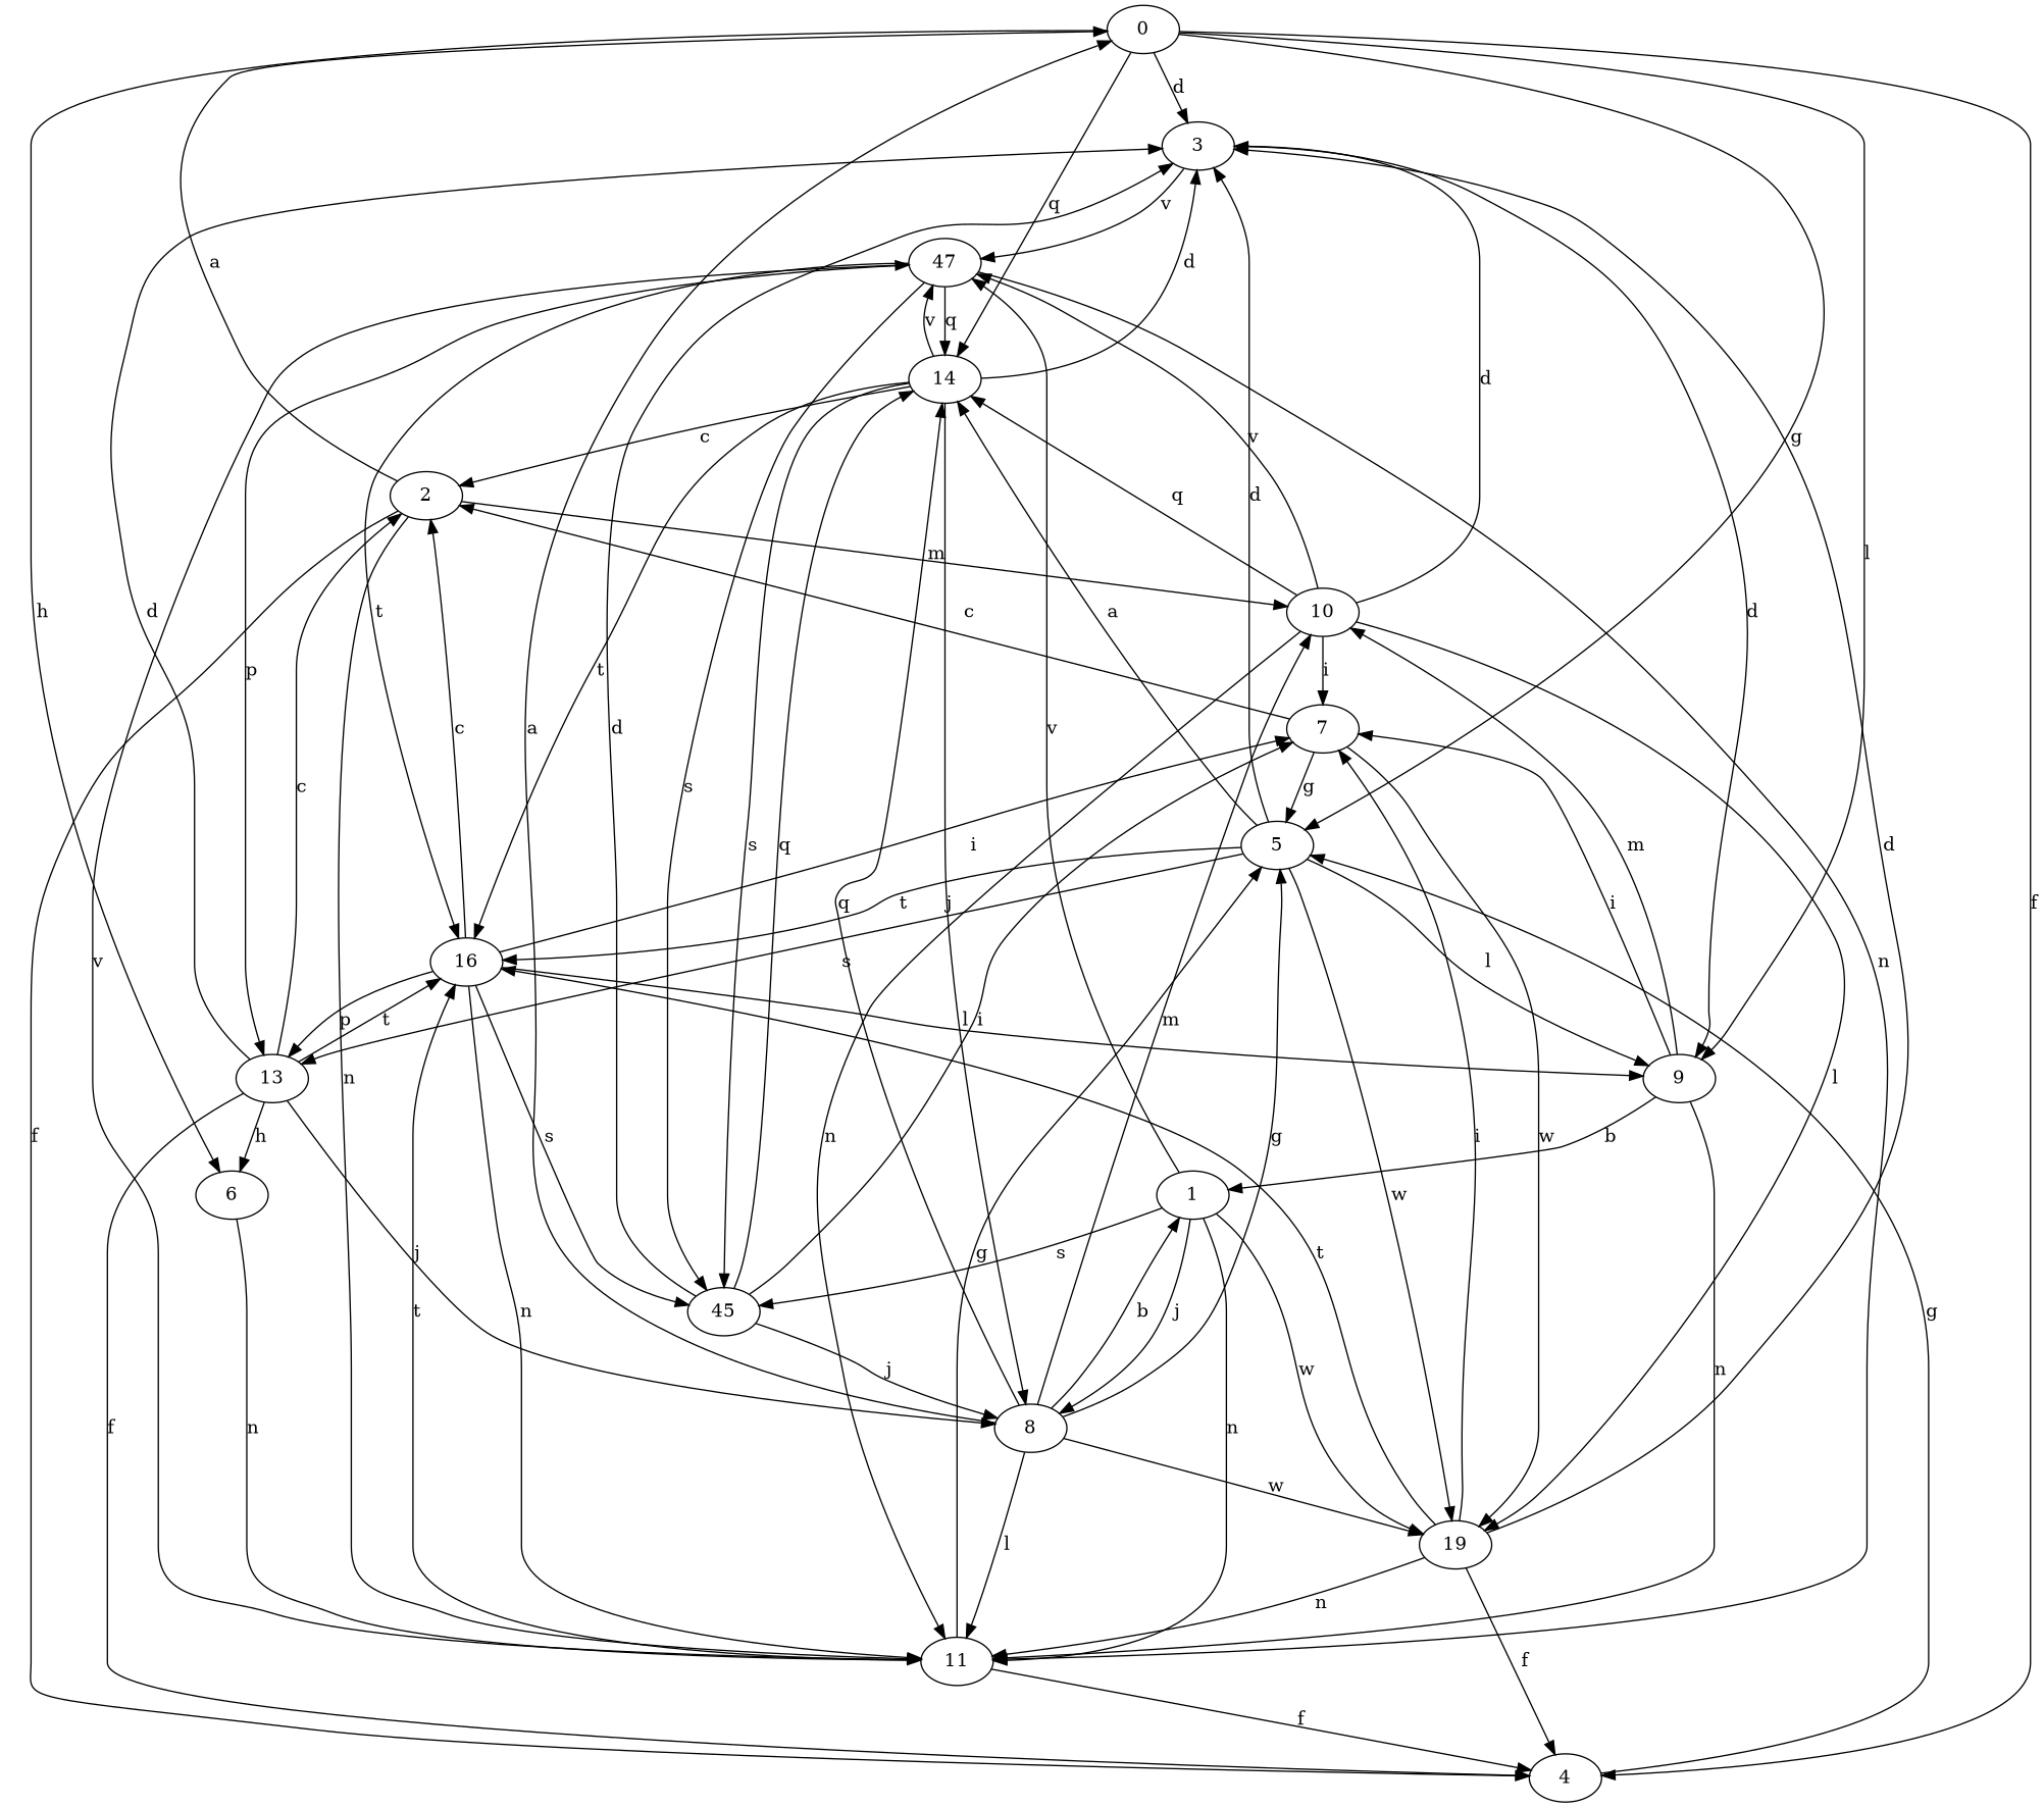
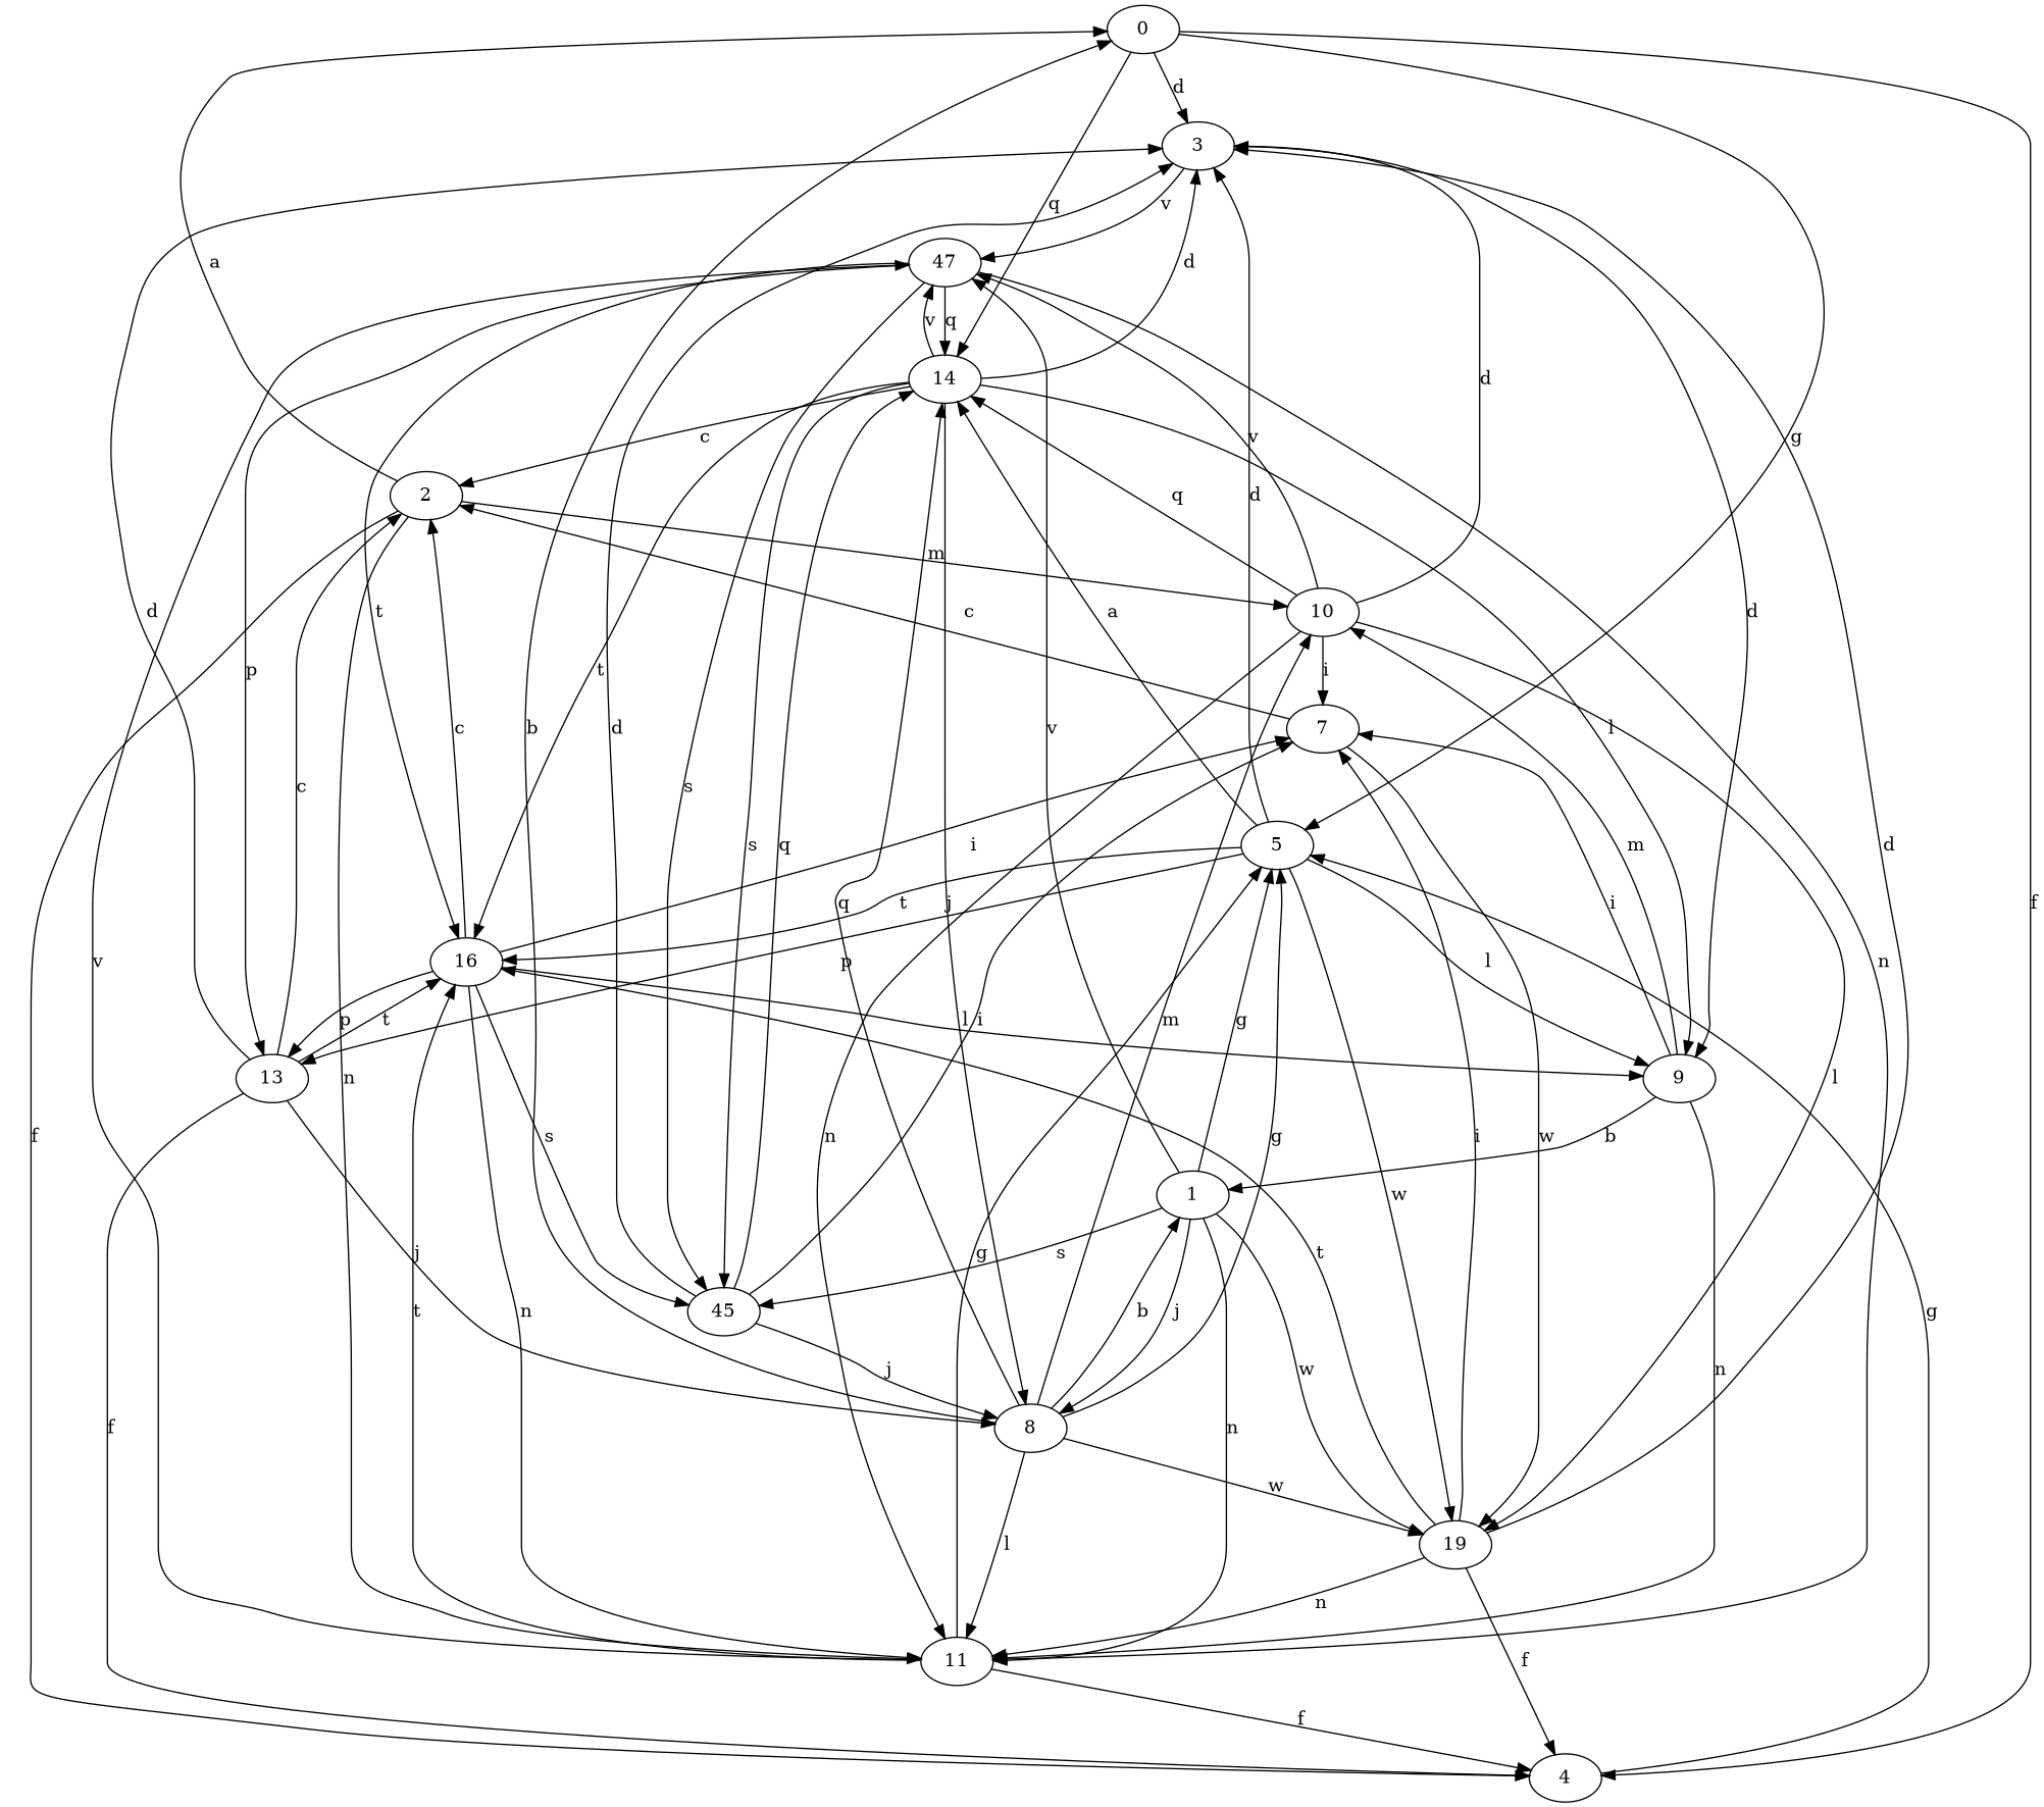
  strict digraph {
    0
    3
    4
    5
-   6
    14
    n7 [label=47]
    9
    19
    13
    16
    11
    8
    n14 [label=45]
    2
    1
    10
    7
    0 -> 3 [label=d]
    0 -> 4 [label=f]
    0 -> 5 [label=g]
-   0 -> 6 [label=h]
    0 -> 14 [label=q]
    3 -> n7 [label=v]
    3 -> 9 [label=d]
    4 -> 5 [label=g]
    5 -> 3 [label=d]
    5 -> 14 [label=a]
    5 -> 9 [label=l]
    5 -> 19 [label=w]
-   5 -> 13 [label=s]
+   5 -> 13 [label=p]
    5 -> 16 [label=t]
-   6 -> 11 [label=n]
    14 -> 3 [label=d]
    14 -> n7 [label=v]
-   0 -> 9 [label=l]
+   14 -> 9 [label=l]
    14 -> 16 [label=t]
    14 -> 8 [label=j]
    14 -> n14 [label=s]
    14 -> 2 [label=c]
    n7 -> 14 [label=q]
    n7 -> 13 [label=p]
    n7 -> 16 [label=t]
    n7 -> 11 [label=n]
    n7 -> n14 [label=s]
    9 -> 11 [label=n]
    9 -> 1 [label=b]
    9 -> 10 [label=m]
    9 -> 7 [label=i]
    19 -> 3 [label=d]
    19 -> 4 [label=f]
    19 -> 16 [label=t]
    19 -> 11 [label=n]
    19 -> 7 [label=i]
    13 -> 3 [label=d]
    13 -> 4 [label=f]
-   13 -> 6 [label=h]
    13 -> 16 [label=t]
    13 -> 8 [label=j]
    13 -> 2 [label=c]
    16 -> 9 [label=l]
    16 -> 13 [label=p]
    16 -> 11 [label=n]
    16 -> n14 [label=s]
    16 -> 2 [label=c]
    16 -> 7 [label=i]
    11 -> 4 [label=f]
    11 -> 5 [label=g]
    11 -> n7 [label=v]
    11 -> 16 [label=t]
-   8 -> 0 [label=a]
+   8 -> 0 [label=b]
    8 -> 5 [label=g]
    8 -> 14 [label=q]
    8 -> 19 [label=w]
    8 -> 11 [label=l]
    8 -> 1 [label=b]
    8 -> 10 [label=m]
    n14 -> 3 [label=d]
    n14 -> 14 [label=q]
    n14 -> 8 [label=j]
    n14 -> 7 [label=i]
    2 -> 0 [label=a]
    2 -> 4 [label=f]
    2 -> 11 [label=n]
    2 -> 10 [label=m]
    1 -> n7 [label=v]
    1 -> 19 [label=w]
    1 -> 11 [label=n]
    1 -> 8 [label=j]
    1 -> n14 [label=s]
    10 -> 3 [label=d]
    10 -> 14 [label=q]
    10 -> n7 [label=v]
    10 -> 19 [label=l]
    10 -> 11 [label=n]
    10 -> 7 [label=i]
-   7 -> 5 [label=g]
+   1 -> 5 [label=g]
    7 -> 19 [label=w]
    7 -> 2 [label=c]
  }
